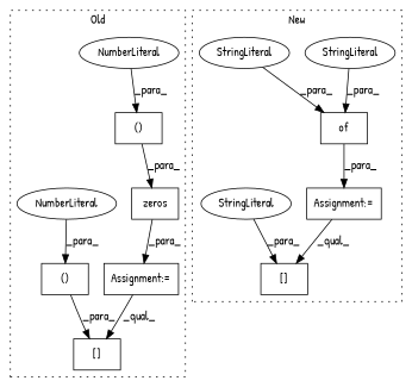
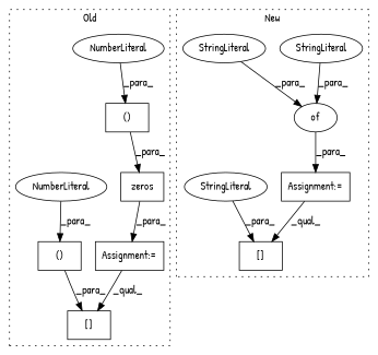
  digraph {
    fontname="Patrick Hand"
    node [a=45 l=1 s=3049 shape=box fontname="Patrick Hand"]
    edge [fontname="Patrick Hand"]
    n1 [a=32 l="13,2" label=zeros s="3036,3064"]
    n2 [a=7 label="Assignment:=" s=3029]
    n3 [a=106 l=15 label="()"]
    n4 [a=34 label=NumberLiteral shape=ellipse]
    n5 [a=2 l="17,2" label="[]" s="3394,3441"]
    n6 [a=106 l=30 label="()" s=3411]
    n7 [a=34 label=NumberLiteral s=3411 shape=ellipse]
-   n8 [a=32 l="3,1" label=of s="2658,2758"]
+   n8 [a=32 l="3,1" label=of s="2658,2758" shape=ellipse]
    n9 [a=7 label="Assignment:=" s=2653]
    n10 [a=2 l="12,1" label="[]" s="3132,3152"]
    n11 [l=8 label=StringLiteral s=2661 shape=ellipse]
    n12 [l=8 label=StringLiteral s=2715 shape=ellipse]
    n13 [l=8 label=StringLiteral s=3144 shape=ellipse]
    subgraph cluster_1 {
      label=Old
      style=dotted
      n1
      n2
      n3
      n4
      n5
      n6
      n7
    }
    subgraph cluster_2 {
      label=New
      style=dotted
      n8
      n9
      n10
      n11
      n12
      n13
    }
    n1 -> n2 [label=_para_]
    n2 -> n5 [label=_qual_]
    n3 -> n1 [label=_para_]
    n4 -> n3 [label=_para_]
    n6 -> n5 [label=_para_]
    n7 -> n6 [label=_para_]
    n8 -> n9 [label=_para_]
    n9 -> n10 [label=_qual_]
    n11 -> n8 [label=_para_]
    n12 -> n8 [label=_para_]
    n13 -> n10 [label=_para_]
  }
